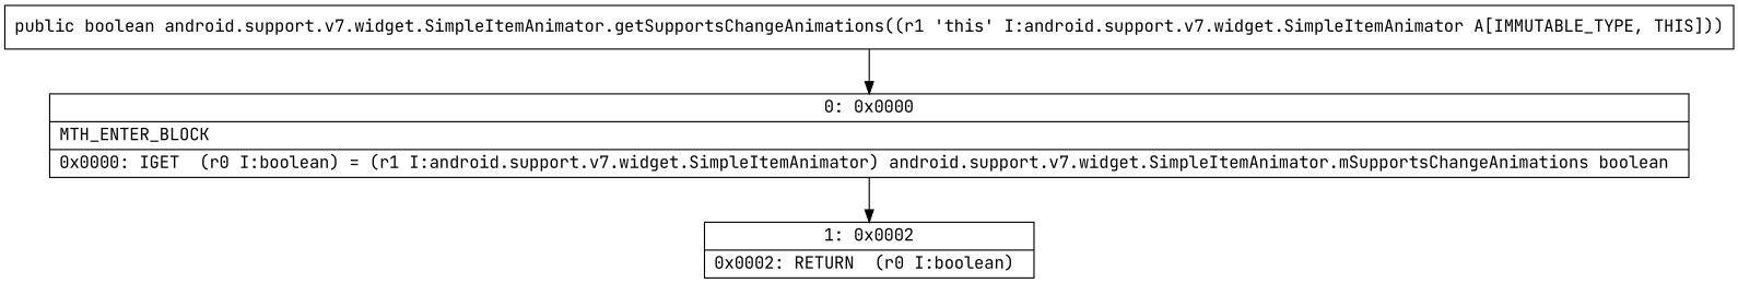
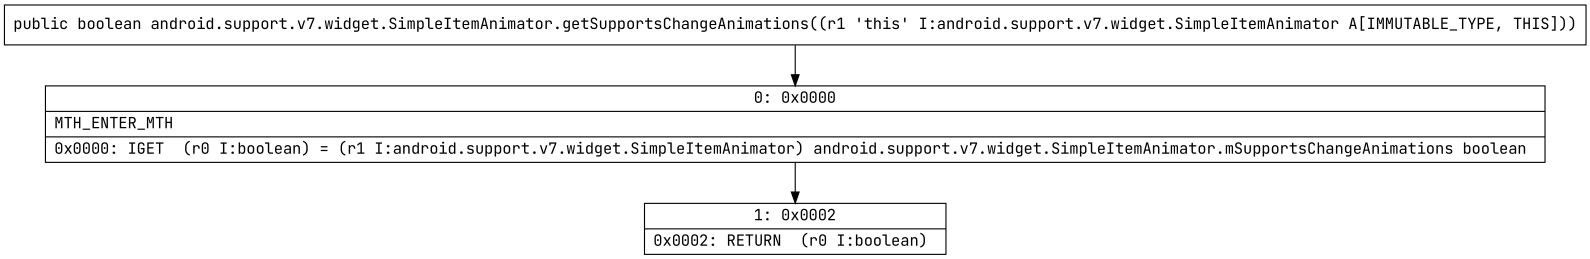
  digraph {
    fontname="JetBrains Mono"
    node [shape=record fontname="JetBrains Mono"]
    edge [fontname="JetBrains Mono"]
-   n1 [label="{0\:\ 0x0000|MTH_ENTER_BLOCK\l|0x0000: IGET  (r0 I:boolean) = (r1 I:android.support.v7.widget.SimpleItemAnimator) android.support.v7.widget.SimpleItemAnimator.mSupportsChangeAnimations boolean \l}"]
+   n1 [label="{0\:\ 0x0000|MTH_ENTER_MTH\l|0x0000: IGET  (r0 I:boolean) = (r1 I:android.support.v7.widget.SimpleItemAnimator) android.support.v7.widget.SimpleItemAnimator.mSupportsChangeAnimations boolean \l}"]
    n2 [label="{1\:\ 0x0002|0x0002: RETURN  (r0 I:boolean) \l}"]
    n3 [label="{public boolean android.support.v7.widget.SimpleItemAnimator.getSupportsChangeAnimations((r1 'this' I:android.support.v7.widget.SimpleItemAnimator A[IMMUTABLE_TYPE, THIS])) }"]
    n1 -> n2
    n3 -> n1
  }
